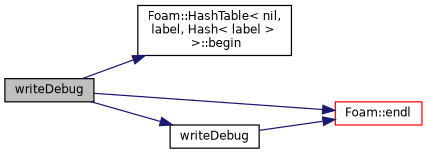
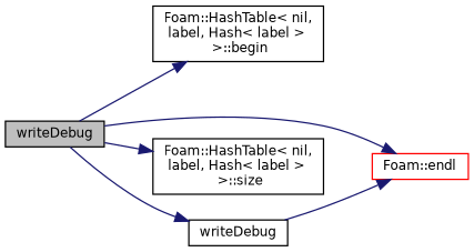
  digraph {
    rankdir=LR
    node [color=black fontname=Helvetica fontsize=10 shape=record]
    edge [color=midnightblue fontname=Helvetica fontsize=10 labelfontname=Helvetica labelfontsize=10 style=solid]
    n1 [fillcolor=grey75 fontcolor=black height=0.2 label=writeDebug style=filled width=0.4]
    n2 [height=0.2 label="Foam::HashTable\< nil,\l label, Hash\< label \>\l \>::begin" width=0.4]
    n3 [color=red height=0.2 label="Foam::endl" width=0.4]
+   n4 [height=0.2 label="Foam::HashTable\< nil,\l label, Hash\< label \>\l \>::size" width=0.4]
    n5 [height=0.2 label=writeDebug width=0.4]
    n1 -> n2
    n1 -> n3
+   n1 -> n4
    n1 -> n5
    n5 -> n3
  }
